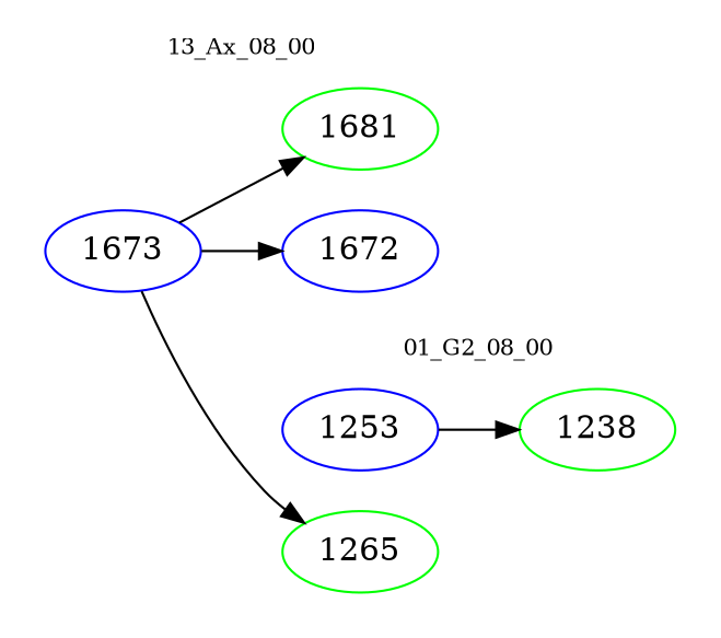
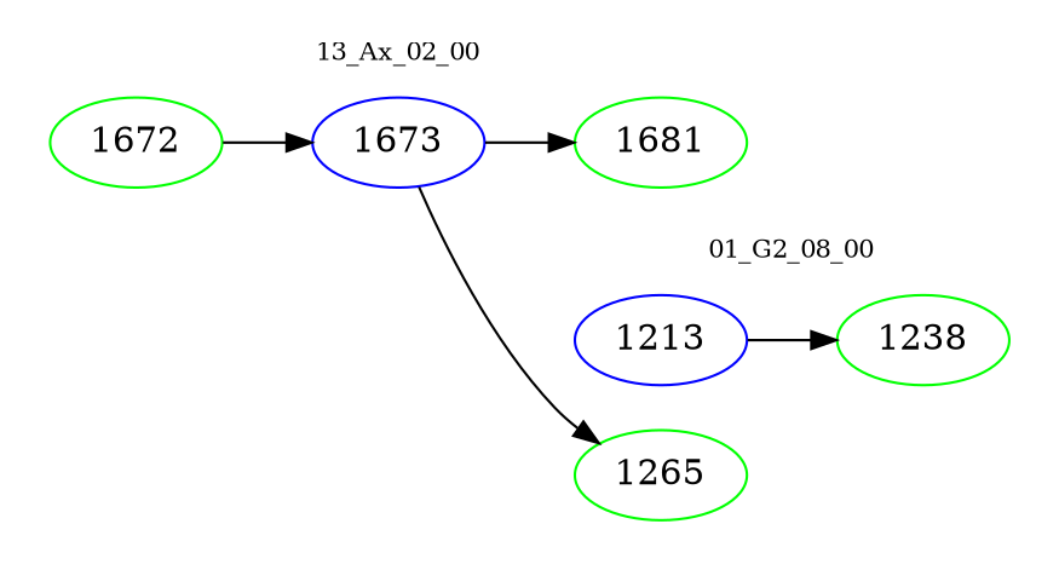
  digraph {
    rankdir=LR
    node [color=blue]
    edge [color=black]
    n1 [label=1673]
-   n2 [label=1672]
+   n2 [color=green label=1672]
    n3 [color=green label=1681]
-   n4 [label=1253]
+   n4 [label=1213]
    n5 [color=green label=1238]
    n6 [color=green label=1265]
    subgraph cluster_1 {
      color=white
      fontsize=10
-     label="13_Ax_08_00"
+     label="13_Ax_02_00"
      n1
      n2
      n3
    }
    subgraph cluster_2 {
      color=white
      fontsize=10
      label="01_G2_08_00"
      n4
      n5
      n6
    }
-   n1 -> n2
+   n2 -> n1
    n1 -> n3
    n1 -> n6
    n4 -> n5
  }
